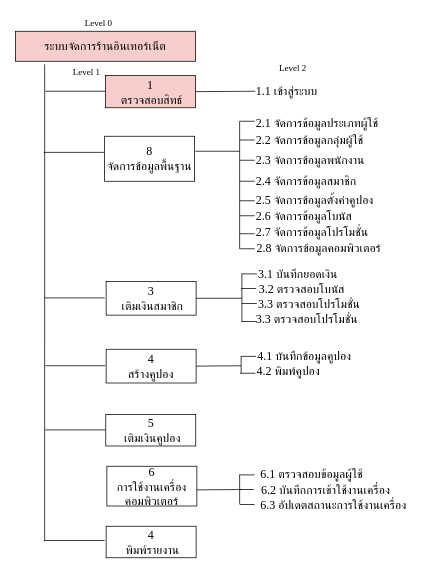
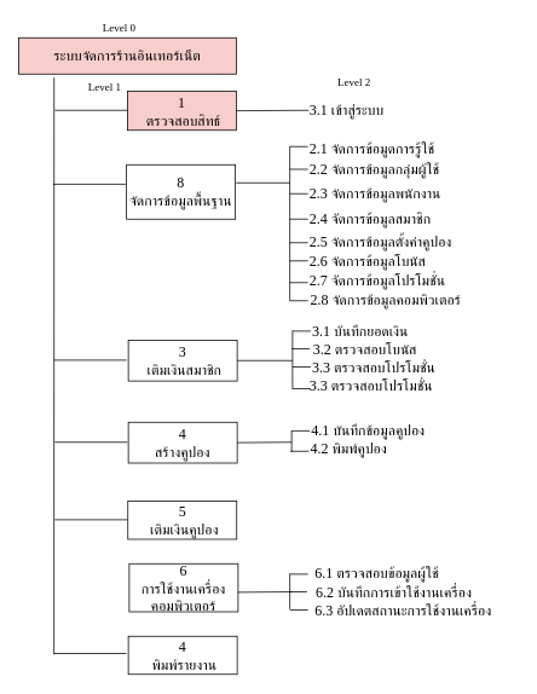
  <mxCell id="0" />
  <mxCell id="1" parent="0" />
  <mxCell id="2" value="&lt;span style=&quot;font-family: &amp;#34;th sarabunpsk&amp;#34; ; font-size: 16px ; text-align: left&quot;&gt;ระบบจัดการร้านอินเทอร์เน็ต&lt;/span&gt;" style="rounded=0;whiteSpace=wrap;html=1;fillColor=#f8cecc;" parent="1" vertex="1"><mxGeometry x="20" y="41" width="240" height="40" as="geometry" /></mxCell>
  <mxCell id="3" value="" style="endArrow=none;html=1;entryX=0.163;entryY=1.1;entryDx=0;entryDy=0;entryPerimeter=0;" parent="1" target="2" edge="1"><mxGeometry width="50" height="50" relative="1" as="geometry"><mxPoint x="59" y="721" as="sourcePoint" /><mxPoint x="70" y="101" as="targetPoint" /></mxGeometry></mxCell>
  <mxCell id="4" value="&lt;font face=&quot;TH SarabunPSK&quot;&gt;Level 0&lt;/font&gt;" style="text;html=1;resizable=0;points=[];autosize=1;align=left;verticalAlign=top;spacingTop=-4;" parent="1" vertex="1"><mxGeometry x="111" y="20" width="50" height="10" as="geometry" /></mxCell>
  <mxCell id="5" value="" style="endArrow=none;html=1;" parent="1" edge="1"><mxGeometry width="50" height="50" relative="1" as="geometry"><mxPoint x="60" y="121" as="sourcePoint" /><mxPoint x="140" y="121" as="targetPoint" /></mxGeometry></mxCell>
  <mxCell id="6" value="&lt;span style=&quot;font-family: &amp;#34;th sarabunpsk&amp;#34; ; font-size: 16px ; text-align: left&quot;&gt;1&lt;br&gt;&amp;nbsp;ตรวจสอบสิทธ์&lt;/span&gt;" style="rounded=0;whiteSpace=wrap;html=1;fillColor=#f8cecc;" parent="1" vertex="1"><mxGeometry x="140" y="100" width="120" height="43" as="geometry" /></mxCell>
  <mxCell id="7" value="&lt;font face=&quot;TH SarabunPSK&quot;&gt;Level 1&lt;/font&gt;" style="text;html=1;resizable=0;points=[];autosize=1;align=left;verticalAlign=top;spacingTop=-4;" parent="1" vertex="1"><mxGeometry x="95" y="86" width="50" height="10" as="geometry" /></mxCell>
  <mxCell id="8" value="" style="endArrow=none;html=1;exitX=1;exitY=0.5;exitDx=0;exitDy=0;" parent="1" source="6" edge="1"><mxGeometry width="50" height="50" relative="1" as="geometry"><mxPoint x="260" y="161" as="sourcePoint" /><mxPoint x="340" y="121" as="targetPoint" /></mxGeometry></mxCell>
  <mxCell id="9" value="&lt;font face=&quot;TH SarabunPSK&quot;&gt;Level 2&lt;/font&gt;" style="text;html=1;resizable=0;points=[];autosize=1;align=left;verticalAlign=top;spacingTop=-4;" parent="1" vertex="1"><mxGeometry x="370" y="81" width="50" height="10" as="geometry" /></mxCell>
  <mxCell id="10" value="&lt;span style=&quot;font-family: &amp;#34;th sarabunpsk&amp;#34; ; font-size: 16px ; text-align: left&quot;&gt;8&lt;br&gt;จัดการข้อมูลพื้นฐาน&lt;/span&gt;" style="rounded=0;whiteSpace=wrap;html=1;" parent="1" vertex="1"><mxGeometry x="139" y="181" width="120" height="60" as="geometry" /></mxCell>
  <mxCell id="11" value="" style="endArrow=none;html=1;" parent="1" edge="1"><mxGeometry width="50" height="50" relative="1" as="geometry"><mxPoint x="260" y="201" as="sourcePoint" /><mxPoint x="319" y="201" as="targetPoint" /></mxGeometry></mxCell>
  <mxCell id="12" value="" style="endArrow=none;html=1;" parent="1" edge="1"><mxGeometry width="50" height="50" relative="1" as="geometry"><mxPoint x="319" y="331" as="sourcePoint" /><mxPoint x="319" y="161" as="targetPoint" /></mxGeometry></mxCell>
  <mxCell id="13" value="" style="endArrow=none;html=1;" parent="1" edge="1"><mxGeometry width="50" height="50" relative="1" as="geometry"><mxPoint x="319" y="161" as="sourcePoint" /><mxPoint x="339" y="161" as="targetPoint" /></mxGeometry></mxCell>
  <mxCell id="14" value="" style="endArrow=none;html=1;" parent="1" edge="1"><mxGeometry width="50" height="50" relative="1" as="geometry"><mxPoint x="319" y="186" as="sourcePoint" /><mxPoint x="339" y="186" as="targetPoint" /></mxGeometry></mxCell>
  <mxCell id="15" value="" style="endArrow=none;html=1;" parent="1" edge="1"><mxGeometry width="50" height="50" relative="1" as="geometry"><mxPoint x="319" y="213" as="sourcePoint" /><mxPoint x="339" y="213" as="targetPoint" /></mxGeometry></mxCell>
  <mxCell id="16" value="" style="endArrow=none;html=1;" parent="1" edge="1"><mxGeometry width="50" height="50" relative="1" as="geometry"><mxPoint x="319" y="241" as="sourcePoint" /><mxPoint x="339" y="241" as="targetPoint" /></mxGeometry></mxCell>
- <mxCell id="17" value="&lt;font face=&quot;TH SarabunPSK&quot; style=&quot;font-size: 16px&quot;&gt;2.1&amp;nbsp;&lt;span&gt;จัดการข้อมูลประเภทผู้ใช้&lt;/span&gt;&lt;/font&gt;" style="text;html=1;align=left;verticalAlign=middle;whiteSpace=wrap;rounded=0;" parent="1" vertex="1"><mxGeometry x="339" y="153" width="201" height="20" as="geometry" /></mxCell>
+ <mxCell id="17" value="&lt;font face=&quot;TH SarabunPSK&quot; style=&quot;font-size: 16px&quot;&gt;2.1&amp;nbsp;&lt;span&gt;จัดการข้อมูดการรู้ใช้&lt;/span&gt;&lt;/font&gt;" style="text;html=1;align=left;verticalAlign=middle;whiteSpace=wrap;rounded=0;" parent="1" vertex="1"><mxGeometry x="339" y="153" width="201" height="20" as="geometry" /></mxCell>
  <mxCell id="18" value="&lt;span style=&quot;font-family: &amp;#34;th sarabunpsk&amp;#34; ; font-size: 16px&quot;&gt;2.2 จัดการข้อมูลกลุ่มผู้ใช้&lt;/span&gt;" style="text;html=1;align=left;verticalAlign=middle;whiteSpace=wrap;rounded=0;" parent="1" vertex="1"><mxGeometry x="339" y="176" width="191" height="20" as="geometry" /></mxCell>
  <mxCell id="19" value="&lt;span style=&quot;font-family: &amp;#34;th sarabunpsk&amp;#34; ; font-size: 16px&quot;&gt;2.3 จัดการข้อมูลพนักงาน&lt;/span&gt;" style="text;html=1;align=left;verticalAlign=middle;whiteSpace=wrap;rounded=0;" parent="1" vertex="1"><mxGeometry x="339" y="203" width="191" height="20" as="geometry" /></mxCell>
  <mxCell id="20" value="&lt;span style=&quot;font-family: &amp;#34;th sarabunpsk&amp;#34; ; font-size: 16px&quot;&gt;2.4 จัดการข้อมูลสมาชิก&lt;/span&gt;" style="text;html=1;align=left;verticalAlign=middle;whiteSpace=wrap;rounded=0;" parent="1" vertex="1"><mxGeometry x="339" y="230" width="181" height="20" as="geometry" /></mxCell>
  <mxCell id="21" value="&lt;span style=&quot;font-family: &amp;#34;th sarabunpsk&amp;#34; ; font-size: 16px ; text-align: left&quot;&gt;3&lt;br&gt;&amp;nbsp;เติมเงินสมาชิก&lt;/span&gt;" style="rounded=0;whiteSpace=wrap;html=1;" parent="1" vertex="1"><mxGeometry x="141" y="374.5" width="120" height="45" as="geometry" /></mxCell>
  <mxCell id="22" value="" style="endArrow=none;html=1;exitX=1;exitY=0.5;exitDx=0;exitDy=0;" parent="1" source="21" edge="1"><mxGeometry width="50" height="50" relative="1" as="geometry"><mxPoint x="262" y="457" as="sourcePoint" /><mxPoint x="322" y="397" as="targetPoint" /></mxGeometry></mxCell>
  <mxCell id="23" value="" style="endArrow=none;html=1;" parent="1" edge="1"><mxGeometry width="50" height="50" relative="1" as="geometry"><mxPoint x="322" y="428" as="sourcePoint" /><mxPoint x="322" y="364" as="targetPoint" /></mxGeometry></mxCell>
  <mxCell id="24" value="" style="endArrow=none;html=1;" parent="1" edge="1"><mxGeometry width="50" height="50" relative="1" as="geometry"><mxPoint x="322" y="364.5" as="sourcePoint" /><mxPoint x="342" y="364.5" as="targetPoint" /></mxGeometry></mxCell>
  <mxCell id="25" value="" style="endArrow=none;html=1;" parent="1" edge="1"><mxGeometry width="50" height="50" relative="1" as="geometry"><mxPoint x="321" y="384" as="sourcePoint" /><mxPoint x="341" y="384" as="targetPoint" /></mxGeometry></mxCell>
  <mxCell id="26" value="" style="endArrow=none;html=1;" parent="1" edge="1"><mxGeometry width="50" height="50" relative="1" as="geometry"><mxPoint x="322" y="404" as="sourcePoint" /><mxPoint x="342" y="404" as="targetPoint" /></mxGeometry></mxCell>
  <mxCell id="27" value="&lt;span style=&quot;font-family: &amp;#34;th sarabunpsk&amp;#34; ; font-size: 16px&quot;&gt;3.1 บันทึกยอดเงิน&lt;/span&gt;" style="text;html=1;align=left;verticalAlign=middle;whiteSpace=wrap;rounded=0;" parent="1" vertex="1"><mxGeometry x="342" y="354" width="158" height="20" as="geometry" /></mxCell>
  <mxCell id="28" value="&lt;span style=&quot;font-family: &amp;#34;th sarabunpsk&amp;#34; ; font-size: 16px&quot;&gt;3.3 ตรวจสอบโปรโมชั่น&lt;/span&gt;" style="text;html=1;align=left;verticalAlign=middle;whiteSpace=wrap;rounded=0;" parent="1" vertex="1"><mxGeometry x="342" y="395" width="168" height="20" as="geometry" /></mxCell>
  <mxCell id="29" value="&lt;span style=&quot;font-family: &amp;#34;th sarabunpsk&amp;#34; ; font-size: 16px&quot;&gt;3.2 ตรวจสอบโบนัส&lt;/span&gt;" style="text;html=1;align=left;verticalAlign=middle;whiteSpace=wrap;rounded=0;" parent="1" vertex="1"><mxGeometry x="343" y="375" width="168" height="20" as="geometry" /></mxCell>
  <mxCell id="30" value="" style="endArrow=none;html=1;" parent="1" edge="1"><mxGeometry width="50" height="50" relative="1" as="geometry"><mxPoint x="59" y="396.5" as="sourcePoint" /><mxPoint x="139" y="396.5" as="targetPoint" /></mxGeometry></mxCell>
  <mxCell id="31" value="&lt;span style=&quot;font-family: &amp;#34;th sarabunpsk&amp;#34; ; font-size: 16px ; text-align: left&quot;&gt;4&lt;br&gt;สร้างคูปอง&lt;/span&gt;" style="rounded=0;whiteSpace=wrap;html=1;" parent="1" vertex="1"><mxGeometry x="141" y="465" width="120" height="45" as="geometry" /></mxCell>
  <mxCell id="32" value="" style="endArrow=none;html=1;exitX=1;exitY=0.5;exitDx=0;exitDy=0;" parent="1" source="31" edge="1"><mxGeometry width="50" height="50" relative="1" as="geometry"><mxPoint x="261" y="527" as="sourcePoint" /><mxPoint x="321" y="487" as="targetPoint" /></mxGeometry></mxCell>
  <mxCell id="33" value="" style="endArrow=none;html=1;" parent="1" edge="1"><mxGeometry width="50" height="50" relative="1" as="geometry"><mxPoint x="321" y="498" as="sourcePoint" /><mxPoint x="321" y="474" as="targetPoint" /></mxGeometry></mxCell>
  <mxCell id="34" value="" style="endArrow=none;html=1;" parent="1" edge="1"><mxGeometry width="50" height="50" relative="1" as="geometry"><mxPoint x="321" y="474.5" as="sourcePoint" /><mxPoint x="341" y="474.5" as="targetPoint" /></mxGeometry></mxCell>
  <mxCell id="35" value="" style="endArrow=none;html=1;" parent="1" edge="1"><mxGeometry width="50" height="50" relative="1" as="geometry"><mxPoint x="320" y="497" as="sourcePoint" /><mxPoint x="340" y="497" as="targetPoint" /></mxGeometry></mxCell>
  <mxCell id="36" value="&lt;span style=&quot;font-family: &amp;#34;th sarabunpsk&amp;#34; ; font-size: 16px&quot;&gt;4.1 บันทึกข้อมูลคูปอง&lt;/span&gt;" style="text;html=1;align=left;verticalAlign=middle;whiteSpace=wrap;rounded=0;" parent="1" vertex="1"><mxGeometry x="341" y="464" width="169" height="20" as="geometry" /></mxCell>
  <mxCell id="37" value="" style="endArrow=none;html=1;" parent="1" edge="1"><mxGeometry width="50" height="50" relative="1" as="geometry"><mxPoint x="60" y="487" as="sourcePoint" /><mxPoint x="140" y="487" as="targetPoint" /></mxGeometry></mxCell>
  <mxCell id="38" value="&lt;span style=&quot;font-family: &amp;#34;th sarabunpsk&amp;#34; ; font-size: 16px ; text-align: left&quot;&gt;5&lt;br&gt;&amp;nbsp;เติมเงินคูปอง&lt;/span&gt;" style="rounded=0;whiteSpace=wrap;html=1;" parent="1" vertex="1"><mxGeometry x="140.5" y="552" width="120" height="42" as="geometry" /></mxCell>
  <mxCell id="39" value="&lt;span style=&quot;font-family: &amp;#34;th sarabunpsk&amp;#34; ; font-size: 16px&quot;&gt;4.2 พิมพ์คูปอง&lt;/span&gt;" style="text;html=1;align=left;verticalAlign=middle;whiteSpace=wrap;rounded=0;" parent="1" vertex="1"><mxGeometry x="340" y="484" width="130" height="20" as="geometry" /></mxCell>
  <mxCell id="40" value="" style="endArrow=none;html=1;" parent="1" edge="1"><mxGeometry width="50" height="50" relative="1" as="geometry"><mxPoint x="60" y="572.5" as="sourcePoint" /><mxPoint x="140" y="572.5" as="targetPoint" /></mxGeometry></mxCell>
  <mxCell id="41" value="&lt;span style=&quot;font-family: &amp;#34;th sarabunpsk&amp;#34; ; font-size: 16px ; text-align: left&quot;&gt;6&lt;br&gt;การใช้งานเครื่องคอมพิวเตอร์&lt;/span&gt;" style="rounded=0;whiteSpace=wrap;html=1;" parent="1" vertex="1"><mxGeometry x="142" y="621" width="120" height="53" as="geometry" /></mxCell>
  <mxCell id="42" value="" style="endArrow=none;html=1;" parent="1" edge="1"><mxGeometry width="50" height="50" relative="1" as="geometry"><mxPoint x="59" y="720" as="sourcePoint" /><mxPoint x="139" y="720" as="targetPoint" /></mxGeometry></mxCell>
  <mxCell id="43" value="&lt;span style=&quot;font-family: &amp;#34;th sarabunpsk&amp;#34; ; font-size: 16px ; text-align: left&quot;&gt;4&lt;br&gt;&amp;nbsp;พิมพ์รายงาน&lt;/span&gt;" style="rounded=0;whiteSpace=wrap;html=1;" parent="1" vertex="1"><mxGeometry x="141" y="701" width="120" height="42" as="geometry" /></mxCell>
  <mxCell id="44" value="" style="endArrow=none;html=1;" parent="1" edge="1"><mxGeometry width="50" height="50" relative="1" as="geometry"><mxPoint x="58" y="202.5" as="sourcePoint" /><mxPoint x="138" y="202.5" as="targetPoint" /></mxGeometry></mxCell>
  <mxCell id="45" value="&lt;span style=&quot;font-family: &amp;#34;th sarabunpsk&amp;#34; ; font-size: 16px&quot;&gt;2.5 จัดการข้อมูลตั้งค่าคูปอง&lt;/span&gt;" style="text;html=1;align=left;verticalAlign=middle;whiteSpace=wrap;rounded=0;" parent="1" vertex="1"><mxGeometry x="339" y="256" width="191" height="20" as="geometry" /></mxCell>
  <mxCell id="46" value="&lt;span style=&quot;font-family: &amp;#34;th sarabunpsk&amp;#34; ; font-size: 16px&quot;&gt;2.6 จัดการข้อมูลโบนัส&lt;/span&gt;" style="text;html=1;align=left;verticalAlign=middle;whiteSpace=wrap;rounded=0;" parent="1" vertex="1"><mxGeometry x="339" y="277" width="191" height="20" as="geometry" /></mxCell>
  <mxCell id="47" value="&lt;span style=&quot;font-family: &amp;#34;th sarabunpsk&amp;#34; ; font-size: 16px&quot;&gt;2.7 จัดการข้อมูลโปรโมชั่น&lt;/span&gt;" style="text;html=1;align=left;verticalAlign=middle;whiteSpace=wrap;rounded=0;" parent="1" vertex="1"><mxGeometry x="339" y="298" width="181" height="20" as="geometry" /></mxCell>
  <mxCell id="48" value="&lt;span style=&quot;font-family: &amp;#34;th sarabunpsk&amp;#34; ; font-size: 16px&quot;&gt;2.8 จัดการข้อมูลคอมพิวเตอร์&amp;nbsp;&lt;/span&gt;" style="text;html=1;align=left;verticalAlign=middle;whiteSpace=wrap;rounded=0;" parent="1" vertex="1"><mxGeometry x="340" y="320" width="226" height="20" as="geometry" /></mxCell>
  <mxCell id="49" value="" style="endArrow=none;html=1;" parent="1" edge="1"><mxGeometry width="50" height="50" relative="1" as="geometry"><mxPoint x="319" y="267" as="sourcePoint" /><mxPoint x="339" y="267" as="targetPoint" /></mxGeometry></mxCell>
  <mxCell id="50" value="" style="endArrow=none;html=1;" parent="1" edge="1"><mxGeometry width="50" height="50" relative="1" as="geometry"><mxPoint x="319" y="287" as="sourcePoint" /><mxPoint x="339" y="287" as="targetPoint" /></mxGeometry></mxCell>
  <mxCell id="51" value="" style="endArrow=none;html=1;" parent="1" edge="1"><mxGeometry width="50" height="50" relative="1" as="geometry"><mxPoint x="319" y="311" as="sourcePoint" /><mxPoint x="339" y="311" as="targetPoint" /></mxGeometry></mxCell>
  <mxCell id="52" value="" style="endArrow=none;html=1;" parent="1" edge="1"><mxGeometry width="50" height="50" relative="1" as="geometry"><mxPoint x="319" y="331" as="sourcePoint" /><mxPoint x="339" y="331" as="targetPoint" /></mxGeometry></mxCell>
  <mxCell id="53" value="&lt;span style=&quot;font-family: &amp;#34;th sarabunpsk&amp;#34; ; font-size: 16px&quot;&gt;3.3 ตรวจสอบโปรโมชั่น&lt;/span&gt;" style="text;html=1;align=left;verticalAlign=middle;whiteSpace=wrap;rounded=0;" parent="1" vertex="1"><mxGeometry x="339" y="415" width="171" height="20" as="geometry" /></mxCell>
  <mxCell id="54" value="" style="endArrow=none;html=1;" parent="1" edge="1"><mxGeometry width="50" height="50" relative="1" as="geometry"><mxPoint x="321.5" y="428" as="sourcePoint" /><mxPoint x="341.5" y="428" as="targetPoint" /></mxGeometry></mxCell>
- <mxCell id="55" value="&lt;font face=&quot;TH SarabunPSK&quot;&gt;&lt;span style=&quot;font-size: 16px&quot;&gt;1.1 เข้าสู่ระบบ&lt;/span&gt;&lt;/font&gt;" style="text;html=1;align=left;verticalAlign=middle;whiteSpace=wrap;rounded=0;" parent="1" vertex="1"><mxGeometry x="339" y="110.5" width="201" height="20" as="geometry" /></mxCell>
+ <mxCell id="55" value="&lt;font face=&quot;TH SarabunPSK&quot;&gt;&lt;span style=&quot;font-size: 16px&quot;&gt;3.1 เข้าสู่ระบบ&lt;/span&gt;&lt;/font&gt;" style="text;html=1;align=left;verticalAlign=middle;whiteSpace=wrap;rounded=0;" parent="1" vertex="1"><mxGeometry x="339" y="110.5" width="201" height="20" as="geometry" /></mxCell>
  <mxCell id="56" value="&lt;span style=&quot;font-family: &amp;#34;th sarabunpsk&amp;#34; ; font-size: 16px&quot;&gt;6.1 ตรวจสอบข้อมูลผู้ใช้&lt;/span&gt;" style="text;html=1;align=left;verticalAlign=middle;whiteSpace=wrap;rounded=0;" parent="1" vertex="1"><mxGeometry x="345" y="621" width="158" height="20" as="geometry" /></mxCell>
  <mxCell id="57" value="&lt;span style=&quot;font-family: &amp;#34;th sarabunpsk&amp;#34; ; font-size: 16px&quot;&gt;6.3 อัปเดตสถานะการใช้งานเครื่อง&lt;/span&gt;" style="text;html=1;align=left;verticalAlign=middle;whiteSpace=wrap;rounded=0;" parent="1" vertex="1"><mxGeometry x="345" y="662" width="225" height="20" as="geometry" /></mxCell>
  <mxCell id="58" value="&lt;span style=&quot;font-family: &amp;#34;th sarabunpsk&amp;#34; ; font-size: 16px&quot;&gt;6.2 บันทึกการเข้าใช้งานเครื่อง&lt;/span&gt;" style="text;html=1;align=left;verticalAlign=middle;whiteSpace=wrap;rounded=0;" parent="1" vertex="1"><mxGeometry x="346" y="642" width="204" height="20" as="geometry" /></mxCell>
  <mxCell id="59" value="" style="endArrow=none;html=1;" parent="1" edge="1"><mxGeometry width="50" height="50" relative="1" as="geometry"><mxPoint x="319" y="671" as="sourcePoint" /><mxPoint x="319" y="632" as="targetPoint" /></mxGeometry></mxCell>
  <mxCell id="60" value="" style="endArrow=none;html=1;" parent="1" edge="1"><mxGeometry width="50" height="50" relative="1" as="geometry"><mxPoint x="319" y="632.5" as="sourcePoint" /><mxPoint x="339" y="632.5" as="targetPoint" /></mxGeometry></mxCell>
  <mxCell id="61" value="" style="endArrow=none;html=1;" parent="1" edge="1"><mxGeometry width="50" height="50" relative="1" as="geometry"><mxPoint x="318" y="652" as="sourcePoint" /><mxPoint x="338" y="652" as="targetPoint" /></mxGeometry></mxCell>
  <mxCell id="62" value="" style="endArrow=none;html=1;" parent="1" edge="1"><mxGeometry width="50" height="50" relative="1" as="geometry"><mxPoint x="319" y="672" as="sourcePoint" /><mxPoint x="339" y="672" as="targetPoint" /></mxGeometry></mxCell>
  <mxCell id="63" value="" style="endArrow=none;html=1;exitX=1;exitY=0.5;exitDx=0;exitDy=0;" parent="1" edge="1"><mxGeometry width="50" height="50" relative="1" as="geometry"><mxPoint x="262" y="652.5" as="sourcePoint" /><mxPoint x="322" y="652" as="targetPoint" /></mxGeometry></mxCell>
